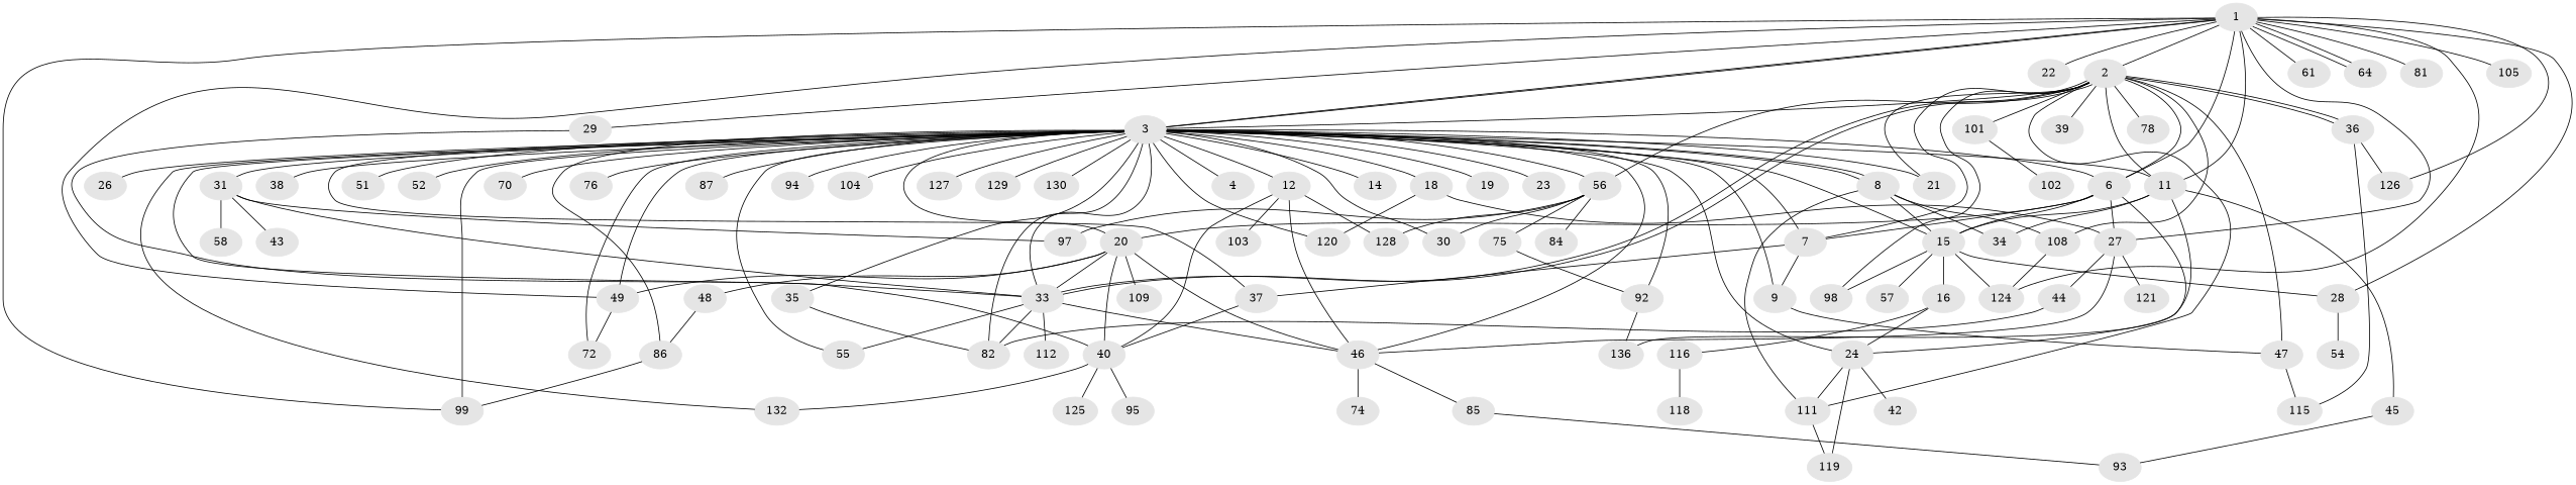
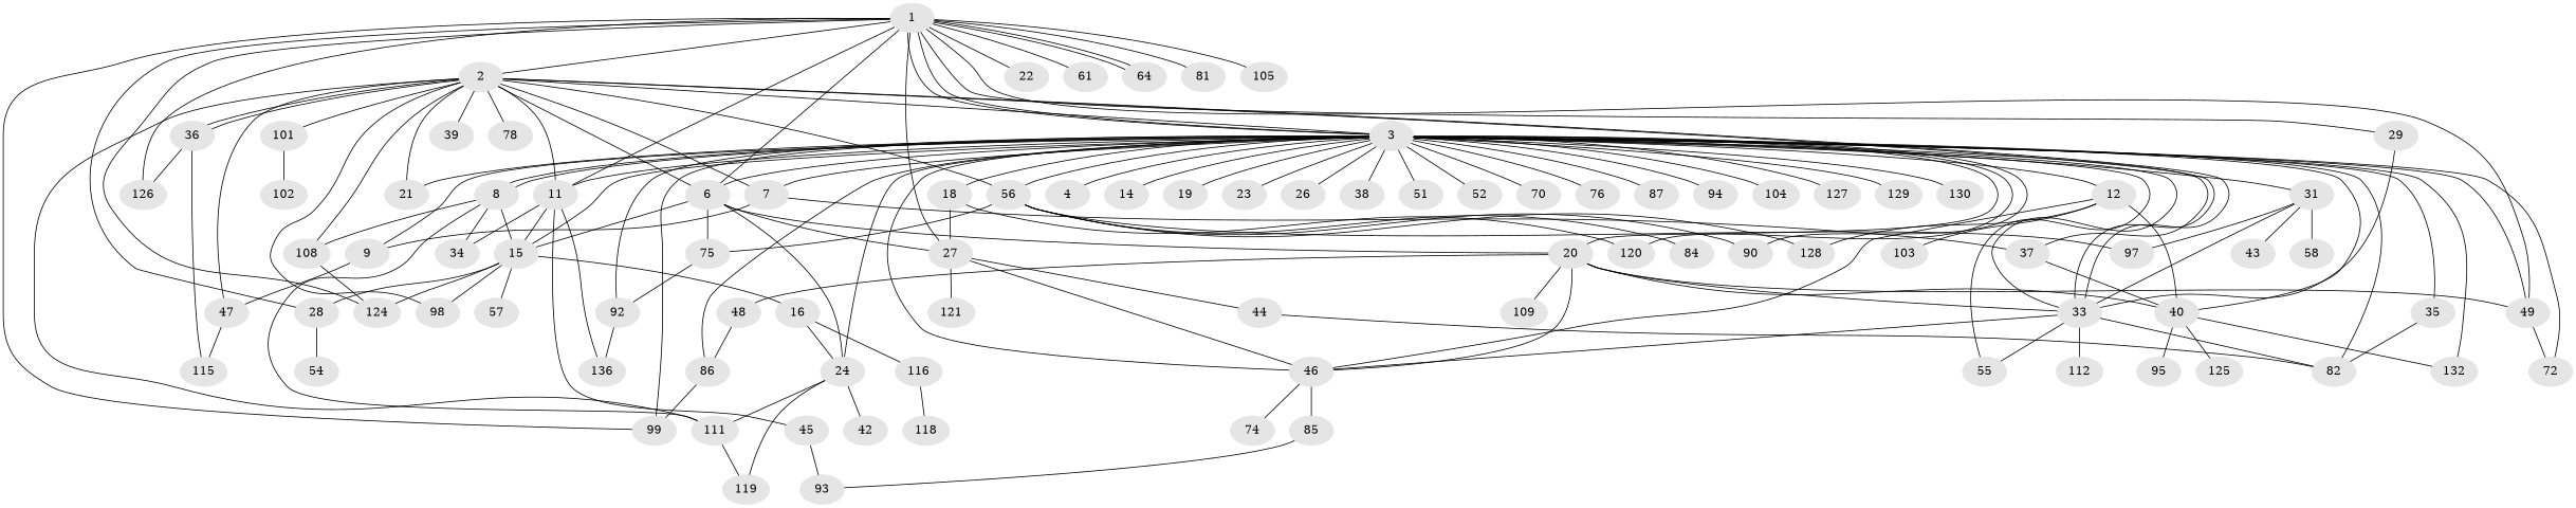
  graph {
    node [color=gray90 style=filled]
    1 [super="+62"]
    2 [super="+13"]
    3 [super="+17"]
    6 [super="+50"]
    11 [super="+69"]
    22 [super="+77"]
    27
    28 [super="+30"]
    29 [super="+73"]
    49 [super="+66"]
    61
    64 [super="+71"]
    81
    99 [super="+110"]
    105
    124
    126
    7 [super="+10"]
    21
    33 [super="+41"]
    36 [super="+96"]
    39 [super="+106"]
    47 [super="+80"]
    56 [super="+107"]
    78
    98
    101
    108 [super="+113"]
    111
    4
    8 [super="+122"]
    9 [super="+63"]
    12 [super="+59"]
    14 [super="+117"]
    15 [super="+65"]
    18 [super="+100"]
    19
    20 [super="+25"]
    23
    24 [super="+32"]
    26
    31 [super="+67"]
    35
    37 [super="+68"]
    38
    40 [super="+114"]
    46 [super="+88"]
    51
    52
    55 [super="+79"]
    70
    72
    76
    82 [super="+131"]
    86 [super="+91"]
    87
-   90 [label=30]
+   90
    92
    94
    104
    120
    127
    129
    130
    132
    75 [super="+89"]
    34
    45
    136
    44
    121
    54
    112
    115 [super="+133"]
    128
    97
    84
    102
    119 [super="+134"]
    103
    16
    57 [super="+135"]
    48 [super="+83"]
    109
    42
    43 [super="+60"]
    58
    95
    125
    74
    85
    93
    116
    118
    1 -- 2
    1 -- 3
    1 -- 3
    1 -- 6 [weight=2]
    1 -- 11
    1 -- 22
    1 -- 27
    1 -- 28
    1 -- 29
    1 -- 49
    1 -- 61
    1 -- 64
    1 -- 64
    1 -- 81
    1 -- 99
    1 -- 105
    1 -- 124
    1 -- 126
    2 -- 3
    2 -- 6
    2 -- 11 [weight=2]
    2 -- 7
    2 -- 21
    2 -- 33
    2 -- 33
    2 -- 36 [weight=2]
    2 -- 36
    2 -- 39
    2 -- 47
    2 -- 56
    2 -- 78
    2 -- 98
    2 -- 101
    2 -- 108
    2 -- 111
    3 -- 6
    3 -- 11
    3 -- 49
    3 -- 99 [weight=2]
    3 -- 7
    3 -- 21
    3 -- 33
    3 -- 56
    3 -- 4
    3 -- 8
    3 -- 8
    3 -- 9
    3 -- 12 [weight=2]
    3 -- 14
    3 -- 15
    3 -- 18 [weight=2]
    3 -- 19
    3 -- 20 [weight=2]
    3 -- 23
    3 -- 24 [weight=2]
    3 -- 26
    3 -- 31 [weight=2]
    3 -- 35
    3 -- 37
    3 -- 38
    3 -- 40
    3 -- 46
    3 -- 51
    3 -- 52
    3 -- 55
    3 -- 70
    3 -- 72
    3 -- 76
    3 -- 82
    3 -- 86
    3 -- 87
    3 -- 90
    3 -- 92
    3 -- 94
    3 -- 104
    3 -- 120
    3 -- 127
    3 -- 129
    3 -- 130
    3 -- 132
    6 -- 27
    6 -- 15
    6 -- 20
    6 -- 24
-   6 -- 7
+   6 -- 75
    11 -- 15
    11 -- 34
    11 -- 45
    11 -- 136
    27 -- 46
    27 -- 44
    27 -- 121
    28 -- 54
    29 -- 33
    49 -- 72
    7 -- 9
    7 -- 37
    33 -- 46
    33 -- 55
    33 -- 82
    33 -- 112
    36 -- 126
    36 -- 115
    47 -- 115
    56 -- 90
    56 -- 75
    56 -- 128
    56 -- 97
    56 -- 84
    101 -- 102
    108 -- 124
    111 -- 119
    8 -- 108
    8 -- 111
    8 -- 15
    8 -- 34
    9 -- 47
    12 -- 40
    12 -- 46
    12 -- 128
    12 -- 103
    15 -- 28
    15 -- 124
    15 -- 98
    15 -- 16
    15 -- 57
    18 -- 27
    18 -- 120
    20 -- 49
    20 -- 33
    20 -- 40
    20 -- 46
    20 -- 48
    20 -- 109
    24 -- 111
    24 -- 119
    24 -- 42
    31 -- 33
    31 -- 97
    31 -- 43
    31 -- 58
    35 -- 82
    37 -- 40
    40 -- 132
    40 -- 95
    40 -- 125
    46 -- 74
    46 -- 85
    86 -- 99
    92 -- 136
    75 -- 92
    45 -- 93
    44 -- 82
    16 -- 24
    16 -- 116
    48 -- 86
    85 -- 93
    116 -- 118
  }
